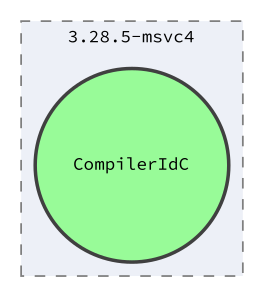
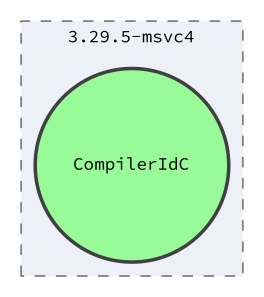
  digraph {
    compound=true
    fontname="Source Code Pro"
    n1 [color=grey25 fillcolor=palegreen fontname="Source Code Pro" fontsize=10 height=0.2 label=CompilerIdC shape=circle style="filled,bold" width=0.4]
    subgraph cluster_1 {
      bgcolor="#edf0f7"
      fontsize=10
-     label="3.28.5-msvc4"
+     label="3.29.5-msvc4"
      pencolor=grey50
      style="filled,dashed"
      n1
    }
  }
